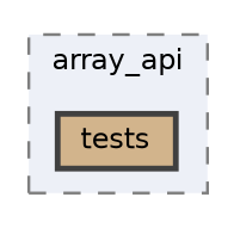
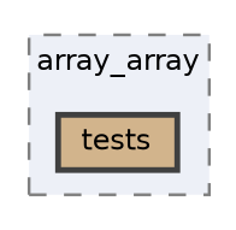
  digraph {
    compound=true
    rankdir=LR
    n1 [color=grey25 fillcolor=tan fontname=Helvetica fontsize=10 height=0.2 label=tests shape=box style="filled,bold" width=0.4]
    subgraph cluster_1 {
      bgcolor="#edf0f7"
      fontname=Helvetica
      fontsize=10
-     label=array_api
+     label=array_array
      pencolor=grey50
      style="filled,dashed"
      n1
    }
  }
